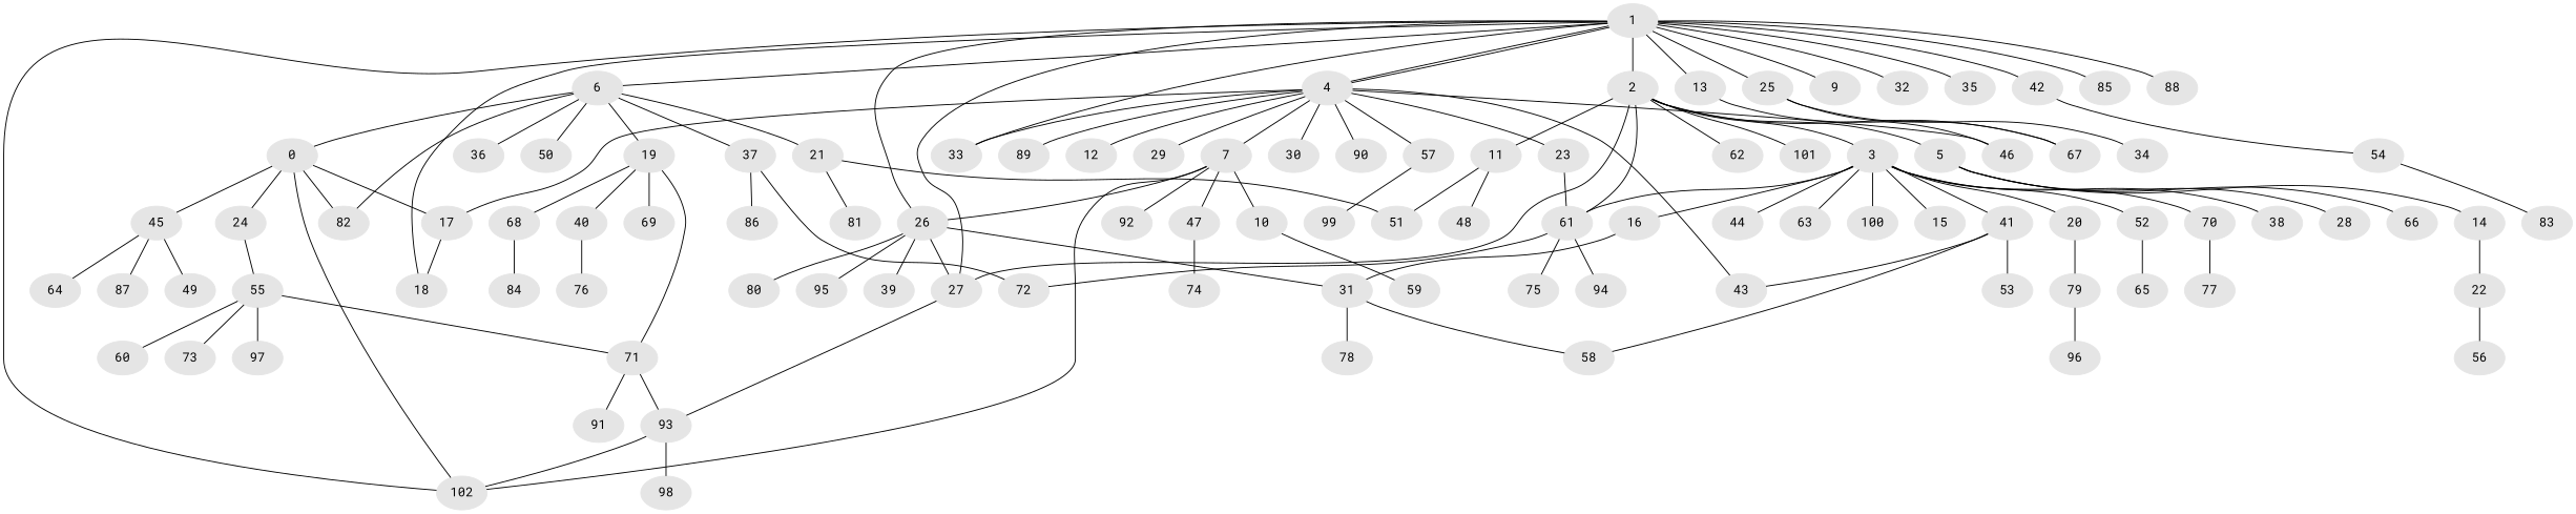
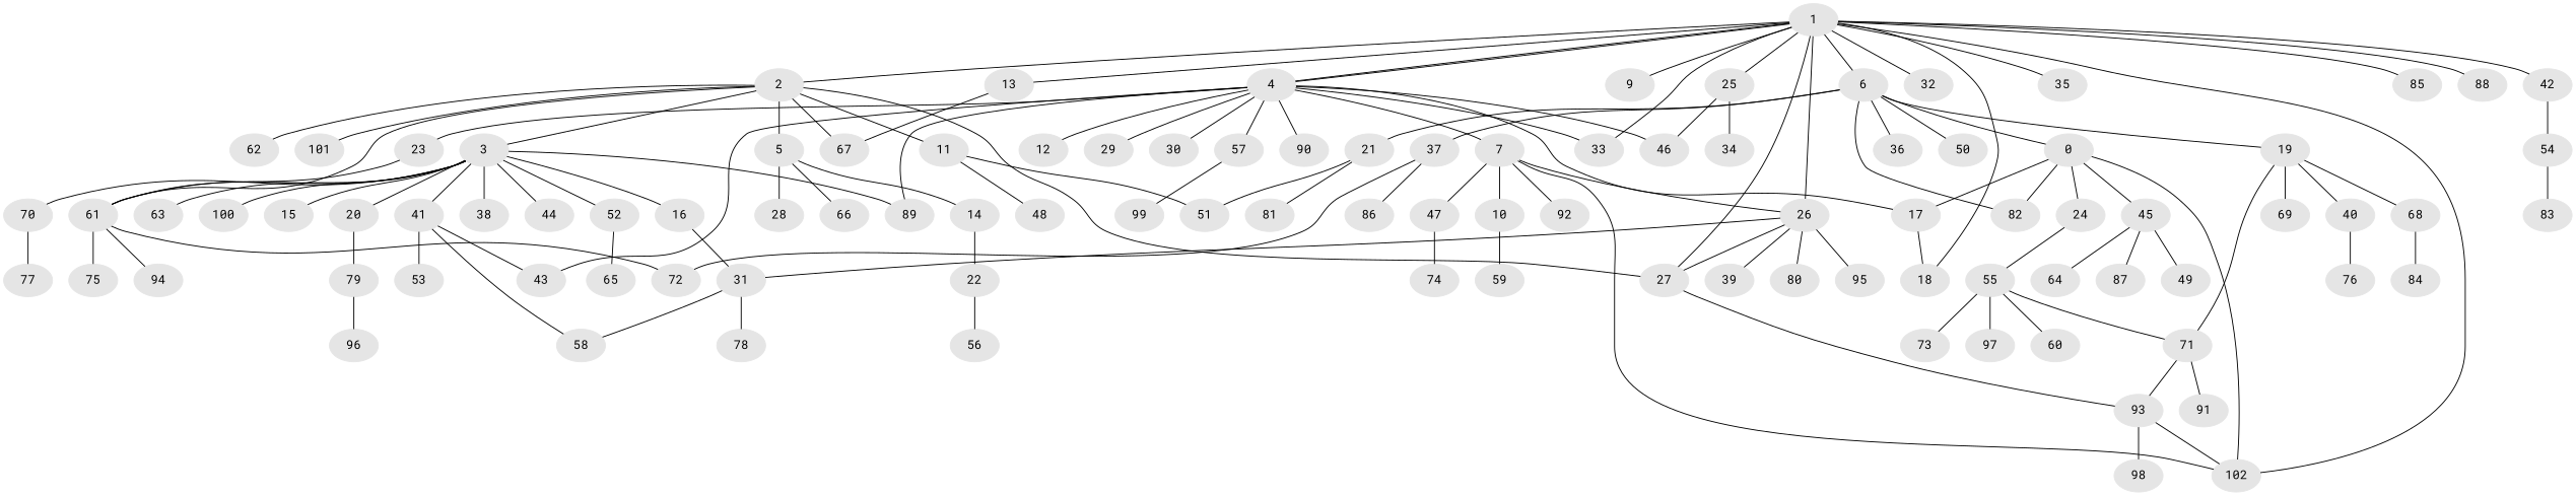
  graph {
    fontname="Roboto Mono"
    node [color=gray90 fontname="Roboto Mono" style=filled]
    edge [fontname="Roboto Mono"]
    1
    2
    4
    6
    9
    13
    18
    25
    26
    27
    32
    33
    35
    42
    85
    88
    102
    3
    5
    11
    61
    62
    67
    101
    89
    7
    12
    17
    23
    29
    30
    43
    46
    57
    90
    n36 [label=0]
    19
    21
    36
    37
    50
    82
    34
    31
    39
    80
    95
    93
    54
    15
    16
    20
    38
    41
    44
    52
    63
    70
    100
    14
    28
    66
    48
    51
    72
    75
    94
    79
    58
    53
    65
    77
    47
    10
    92
    74
    99
    22
    24
    45
    40
    68
    69
    71
    81
    86
    59
    55
    49
    64
    87
    56
    78
    76
    84
    91
    96
    60
    73
    97
    98
    83
    1 -- 2
    1 -- 4
    1 -- 4
    1 -- 6
    1 -- 9
    1 -- 13
    1 -- 18
    1 -- 25
    1 -- 26
    1 -- 27
    1 -- 32
    1 -- 33
    1 -- 35
    1 -- 42
    1 -- 85
    1 -- 88
    1 -- 102
    2 -- 27
    2 -- 3
    2 -- 5
    2 -- 11
    2 -- 61
    2 -- 62
    2 -- 67
    2 -- 101
    4 -- 33
    4 -- 89
    4 -- 7
    4 -- 12
    4 -- 17
    4 -- 23
    4 -- 29
    4 -- 30
    4 -- 43
    4 -- 46
    4 -- 57
    4 -- 90
    6 -- n36
    6 -- 19
    6 -- 21
    6 -- 36
    6 -- 37
    6 -- 50
    6 -- 82
    13 -- 67
    25 -- 46
    25 -- 34
    26 -- 27
    26 -- 31
    26 -- 39
    26 -- 80
    26 -- 95
    27 -- 93
    42 -- 54
    3 -- 61
+   3 -- 89
    3 -- 15
    3 -- 16
    3 -- 20
    3 -- 38
    3 -- 41
    3 -- 44
    3 -- 52
    3 -- 63
    3 -- 70
    3 -- 100
    5 -- 14
    5 -- 28
    5 -- 66
    11 -- 48
    11 -- 51
    61 -- 72
    61 -- 75
    61 -- 94
    7 -- 26
    7 -- 102
    7 -- 47
    7 -- 10
    7 -- 92
    17 -- 18
    23 -- 61
    57 -- 99
    n36 -- 102
    n36 -- 17
    n36 -- 82
    n36 -- 24
    n36 -- 45
    19 -- 40
    19 -- 68
    19 -- 69
    19 -- 71
    21 -- 51
    21 -- 81
    37 -- 72
    37 -- 86
    31 -- 58
    31 -- 78
    93 -- 102
    93 -- 98
    54 -- 83
    16 -- 31
    20 -- 79
    41 -- 43
    41 -- 58
    41 -- 53
    52 -- 65
    70 -- 77
    14 -- 22
    79 -- 96
    47 -- 74
    10 -- 59
    22 -- 56
    24 -- 55
    45 -- 49
    45 -- 64
    45 -- 87
    40 -- 76
    68 -- 84
    71 -- 93
    71 -- 91
    55 -- 71
    55 -- 60
    55 -- 73
    55 -- 97
  }
